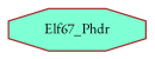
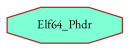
  digraph {
    rankdir=LR
    fontname="EB Garamond"
-   n1 [color=brown fillcolor=aquamarine fontname="EB Garamond" fontsize=10 height=0.2 label=Elf67_Phdr shape=octagon style=filled width=0.4]
+   n1 [color=brown fillcolor=aquamarine fontname="EB Garamond" fontsize=10 height=0.2 label=Elf64_Phdr shape=octagon style=filled width=0.4]
  }
